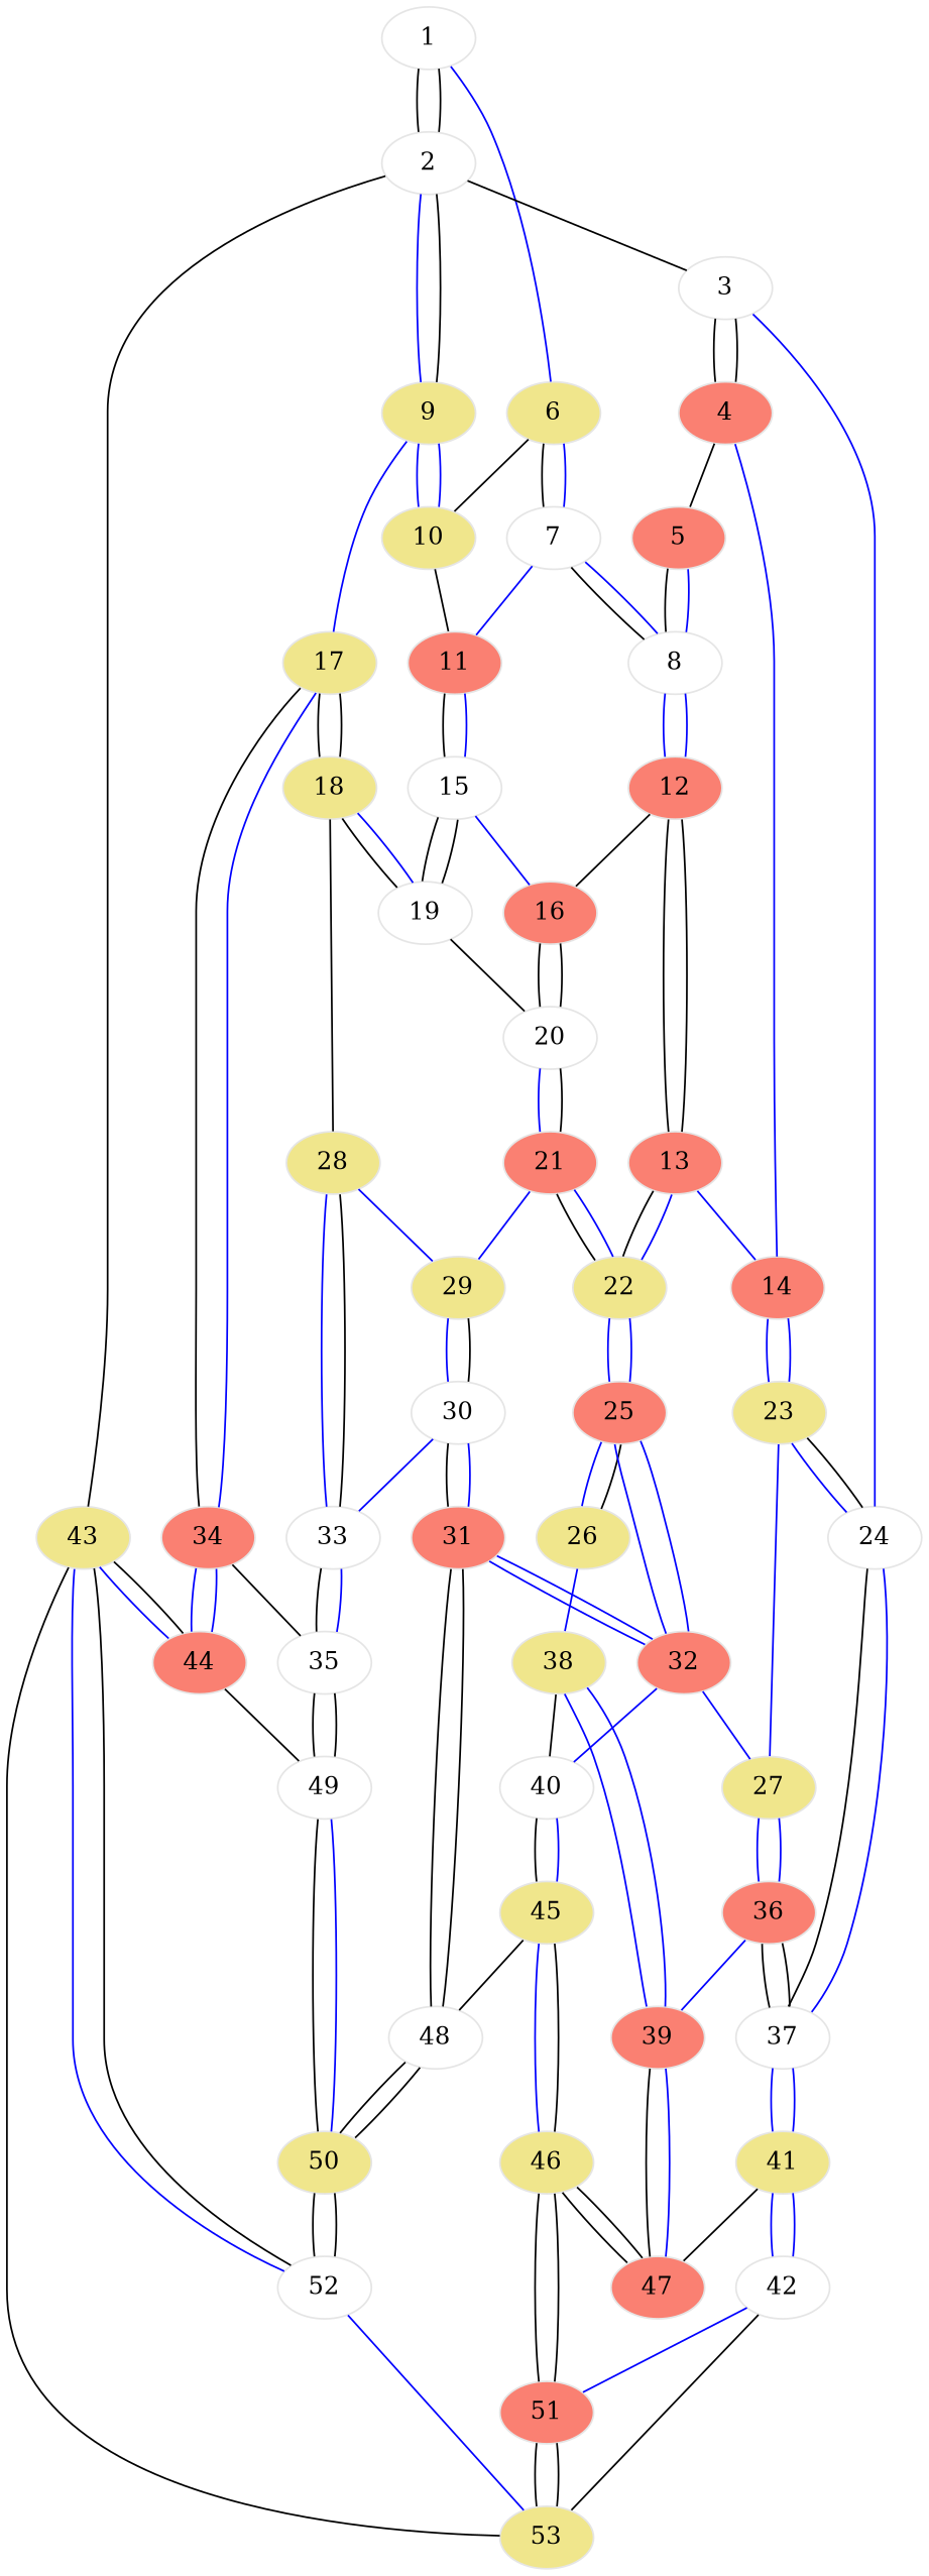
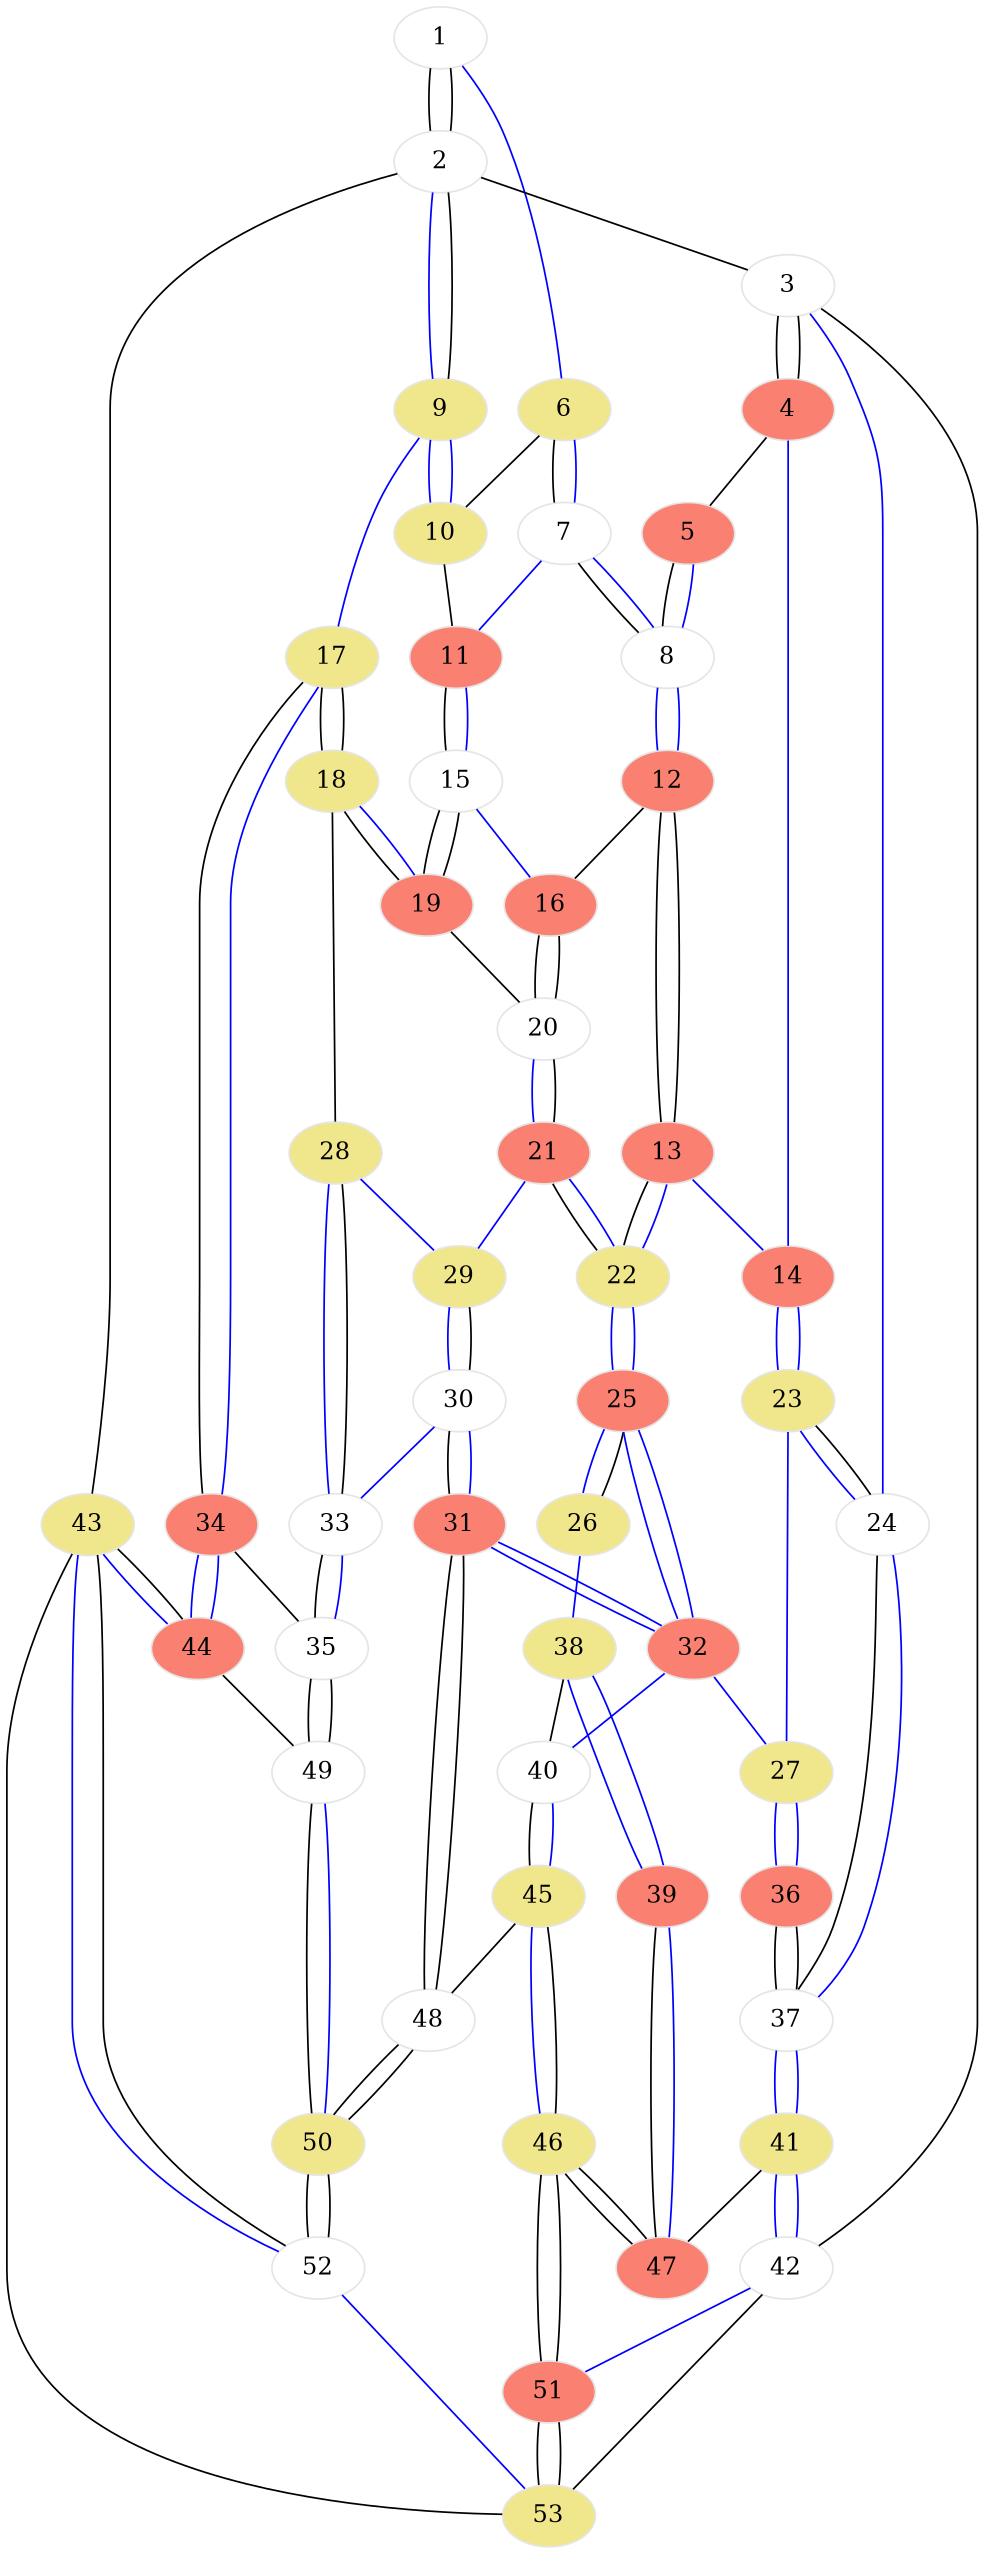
  graph {
    node [color=gray90 fillcolor=khaki style=filled]
    edge [color=black]
    1 [fillcolor=white]
    2 [fillcolor=white]
    6
    3 [fillcolor=white]
    9
    43
    7 [fillcolor=white]
    10
    4 [fillcolor=salmon]
    24 [fillcolor=white]
    42 [fillcolor=white]
    17
    44 [fillcolor=salmon]
    53
    52 [fillcolor=white]
    5 [fillcolor=salmon]
    14 [fillcolor=salmon]
    37 [fillcolor=white]
    51 [fillcolor=salmon]
    8 [fillcolor=white]
    23
    12 [fillcolor=salmon]
    11 [fillcolor=salmon]
    15 [fillcolor=white]
    13 [fillcolor=salmon]
    16 [fillcolor=salmon]
    18
    34 [fillcolor=salmon]
-   19 [fillcolor=white]
+   19 [fillcolor=salmon]
    22
    20 [fillcolor=white]
    25 [fillcolor=salmon]
    27
    21 [fillcolor=salmon]
    28
    35 [fillcolor=white]
    29
    33 [fillcolor=white]
    30 [fillcolor=white]
    26
    32 [fillcolor=salmon]
    36 [fillcolor=salmon]
    41
    38
    40 [fillcolor=white]
    39 [fillcolor=salmon]
    31 [fillcolor=salmon]
    48 [fillcolor=white]
    50
    45
    49 [fillcolor=white]
    47 [fillcolor=salmon]
    46
    1 -- 2
    1 -- 2
    1 -- 6 [color=blue]
    2 -- 3
    2 -- 9 [color=blue]
    2 -- 9
    2 -- 43
    6 -- 7
    6 -- 7 [color=blue]
    6 -- 10
    3 -- 4
    3 -- 4
    3 -- 24 [color=blue]
+   3 -- 42
    9 -- 10 [color=blue]
    9 -- 10 [color=blue]
    9 -- 17 [color=blue]
    43 -- 44 [color=blue]
    43 -- 44
    43 -- 53
    43 -- 52 [color=blue]
    43 -- 52
    7 -- 8
    7 -- 8 [color=blue]
    7 -- 11 [color=blue]
    10 -- 11
    4 -- 5
    4 -- 14 [color=blue]
    24 -- 37
    24 -- 37 [color=blue]
    42 -- 53
    42 -- 51 [color=blue]
    17 -- 18
    17 -- 18
    17 -- 34
    17 -- 34 [color=blue]
    44 -- 49
    52 -- 53 [color=blue]
    5 -- 8
    5 -- 8 [color=blue]
    14 -- 23 [color=blue]
    14 -- 23 [color=blue]
    37 -- 41 [color=blue]
    37 -- 41 [color=blue]
    51 -- 53
    51 -- 53
    8 -- 12 [color=blue]
    8 -- 12 [color=blue]
    23 -- 24 [color=blue]
    23 -- 24
    23 -- 27 [color=blue]
    12 -- 13
    12 -- 13
    12 -- 16
    11 -- 15
    11 -- 15 [color=blue]
    15 -- 16 [color=blue]
    15 -- 19
    15 -- 19
    13 -- 14 [color=blue]
    13 -- 22
    13 -- 22 [color=blue]
    16 -- 20
    16 -- 20
    18 -- 19
    18 -- 19 [color=blue]
    18 -- 28
    34 -- 44 [color=blue]
    34 -- 44 [color=blue]
    34 -- 35
    19 -- 20
    22 -- 25 [color=blue]
    22 -- 25 [color=blue]
    20 -- 21 [color=blue]
    20 -- 21
    25 -- 26 [color=blue]
    25 -- 26
    25 -- 32 [color=blue]
    25 -- 32 [color=blue]
    27 -- 36 [color=blue]
    27 -- 36 [color=blue]
    21 -- 22
    21 -- 22 [color=blue]
    21 -- 29 [color=blue]
    28 -- 29 [color=blue]
    28 -- 33 [color=blue]
    28 -- 33
    35 -- 49
    35 -- 49
    29 -- 30 [color=blue]
    29 -- 30
    33 -- 35
    33 -- 35 [color=blue]
    30 -- 33 [color=blue]
    30 -- 31
    30 -- 31 [color=blue]
    26 -- 38 [color=blue]
    32 -- 27 [color=blue]
    32 -- 40 [color=blue]
    36 -- 37
    36 -- 37
-   36 -- 39 [color=blue]
    41 -- 42 [color=blue]
    41 -- 42 [color=blue]
    41 -- 47
    38 -- 40
    38 -- 39 [color=blue]
    38 -- 39 [color=blue]
    40 -- 45
    40 -- 45 [color=blue]
    39 -- 47
    39 -- 47 [color=blue]
    31 -- 32 [color=blue]
    31 -- 32 [color=blue]
    31 -- 48
    31 -- 48
    48 -- 50
    48 -- 50
    50 -- 52
    50 -- 52
    45 -- 48
    45 -- 46 [color=blue]
    45 -- 46
    49 -- 50
    49 -- 50 [color=blue]
    46 -- 51
    46 -- 51
    46 -- 47
    46 -- 47
  }
